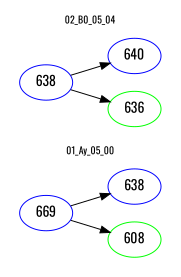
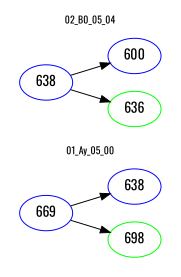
  digraph {
    fontname=Oswald
    rankdir=LR
    node [color=blue fontname=Oswald]
    edge [color=black fontname=Oswald]
    n1 [label=669]
-   n2 [color=green label=608]
+   n2 [color=green label=698]
    n3 [label=638]
    n4 [label=638]
    n5 [color=green label=636]
-   n6 [label=640]
+   n6 [label=600]
    subgraph cluster_1 {
      color=white
      fontsize=10
      label="01_Ay_05_00"
      n1
      n2
      n3
    }
    subgraph cluster_2 {
      color=white
      fontsize=10
      label="02_B0_05_04"
      n4
      n5
      n6
    }
    n1 -> n2
    n1 -> n3
    n4 -> n5
    n4 -> n6
  }
